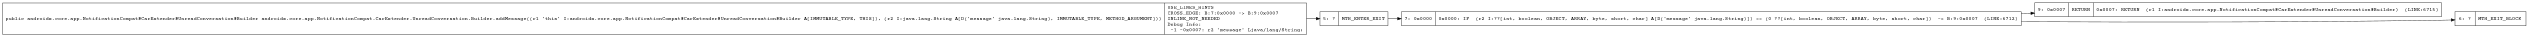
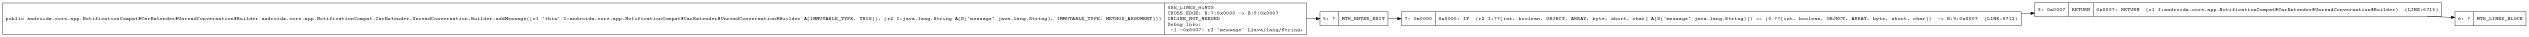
  digraph {
    fontname="Courier Prime"
    rankdir=LR
    node [fontname="Courier Prime" shape=record]
    edge [fontname="Courier Prime"]
    n1 [label="{5\:\ ?|MTH_ENTER_EXIT\l}"]
    n2 [label="{7\:\ 0x0000|0x0000: IF  (r2 I:??[int, boolean, OBJECT, ARRAY, byte, short, char] A[D('message' java.lang.String)]) == (0 ??[int, boolean, OBJECT, ARRAY, byte, short, char])  \-\> B:9:0x0007  (LINE:6712)\l}"]
    n3 [label="{9\:\ 0x0007|RETURN\l|0x0007: RETURN  (r1 I:androidx.core.app.NotificationCompat$CarExtender$UnreadConversation$Builder)  (LINE:6715)\l}"]
-   n4 [label="{6\:\ ?|MTH_EXIT_BLOCK\l}"]
+   n4 [label="{6\:\ ?|MTH_LINES_BLOCK\l}"]
    n5 [label="{public androidx.core.app.NotificationCompat$CarExtender$UnreadConversation$Builder androidx.core.app.NotificationCompat.CarExtender.UnreadConversation.Builder.addMessage((r1 'this' I:androidx.core.app.NotificationCompat$CarExtender$UnreadConversation$Builder A[IMMUTABLE_TYPE, THIS]), (r2 I:java.lang.String A[D('message' java.lang.String), IMMUTABLE_TYPE, METHOD_ARGUMENT]))  | USE_LINES_HINTS\lCROSS_EDGE: B:7:0x0000 \-\> B:9:0x0007\lINLINE_NOT_NEEDED\lDebug Info:\l  \-1 \-0x0007: r2 'message' Ljava\/lang\/String;\l}"]
    n1 -> n2
    n2 -> n3
-   n2 -> n4
+   n3 -> n4
    n5 -> n1
  }
